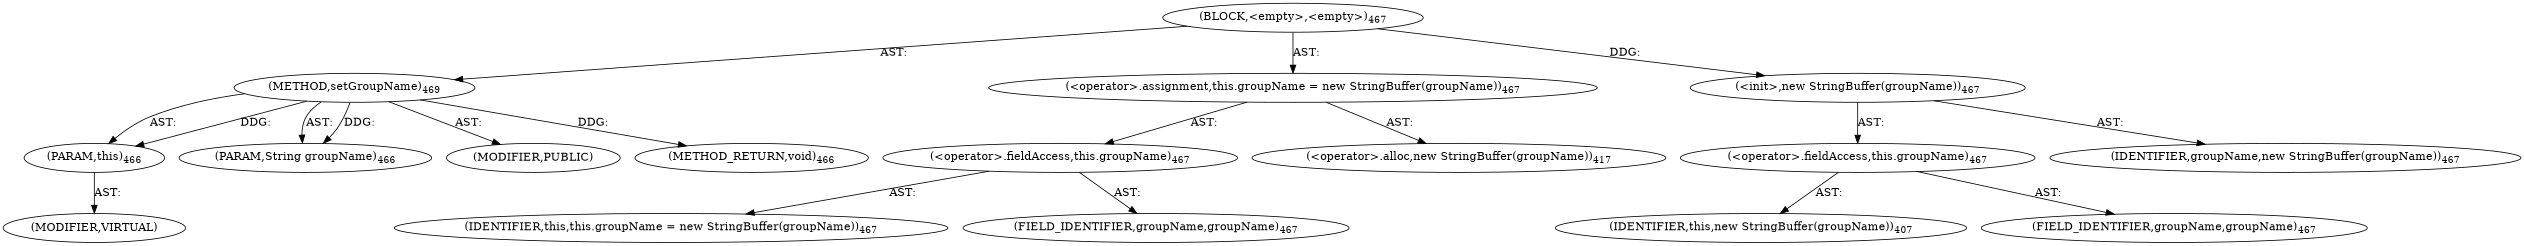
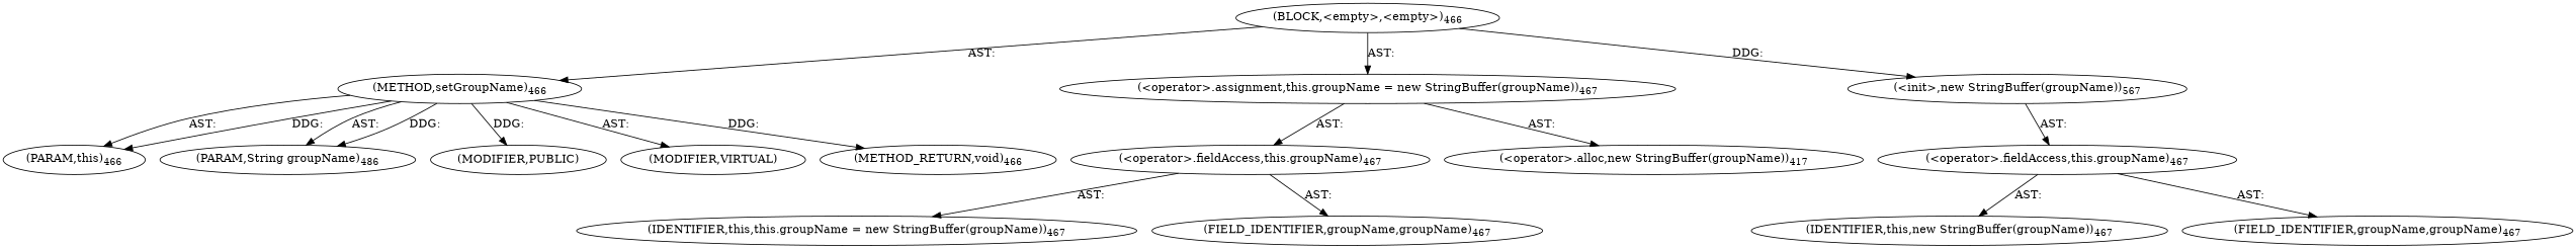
  digraph {
-   n1 [label=<(METHOD,setGroupName)<SUB>469</SUB>>]
+   n1 [label=<(METHOD,setGroupName)<SUB>466</SUB>>]
    n2 [label=<(PARAM,this)<SUB>466</SUB>>]
-   n3 [label=<(PARAM,String groupName)<SUB>466</SUB>>]
+   n3 [label=<(PARAM,String groupName)<SUB>486</SUB>>]
    n4 [label=<(MODIFIER,PUBLIC)>]
    n5 [label=<(MODIFIER,VIRTUAL)>]
    n6 [label=<(METHOD_RETURN,void)<SUB>466</SUB>>]
-   n7 [label=<(BLOCK,&lt;empty&gt;,&lt;empty&gt;)<SUB>467</SUB>>]
+   n7 [label=<(BLOCK,&lt;empty&gt;,&lt;empty&gt;)<SUB>466</SUB>>]
    n8 [label=<(&lt;operator&gt;.assignment,this.groupName = new StringBuffer(groupName))<SUB>467</SUB>>]
-   n9 [label=<(&lt;init&gt;,new StringBuffer(groupName))<SUB>467</SUB>>]
+   n9 [label=<(&lt;init&gt;,new StringBuffer(groupName))<SUB>567</SUB>>]
    n10 [label=<(&lt;operator&gt;.fieldAccess,this.groupName)<SUB>467</SUB>>]
    n11 [label=<(&lt;operator&gt;.alloc,new StringBuffer(groupName))<SUB>417</SUB>>]
    n12 [label=<(&lt;operator&gt;.fieldAccess,this.groupName)<SUB>467</SUB>>]
-   n13 [label=<(IDENTIFIER,groupName,new StringBuffer(groupName))<SUB>467</SUB>>]
    n14 [label=<(IDENTIFIER,this,this.groupName = new StringBuffer(groupName))<SUB>467</SUB>>]
    n15 [label=<(FIELD_IDENTIFIER,groupName,groupName)<SUB>467</SUB>>]
-   n16 [label=<(IDENTIFIER,this,new StringBuffer(groupName))<SUB>407</SUB>>]
+   n16 [label=<(IDENTIFIER,this,new StringBuffer(groupName))<SUB>467</SUB>>]
    n17 [label=<(FIELD_IDENTIFIER,groupName,groupName)<SUB>467</SUB>>]
    n1 -> n2 [label="AST: "]
    n1 -> n2 [label="DDG: "]
    n1 -> n3 [label="AST: "]
    n1 -> n3 [label="DDG: "]
-   n1 -> n4 [label="AST: "]
-   n2 -> n5 [label="AST: "]
+   n1 -> n4 [label="DDG: "]
+   n1 -> n5 [label="AST: "]
    n1 -> n6 [label="DDG: "]
    n7 -> n1 [label="AST: "]
    n7 -> n8 [label="AST: "]
    n7 -> n9 [label="DDG: "]
    n8 -> n10 [label="AST: "]
    n8 -> n11 [label="AST: "]
    n9 -> n12 [label="AST: "]
-   n9 -> n13 [label="AST: "]
    n10 -> n14 [label="AST: "]
    n10 -> n15 [label="AST: "]
    n12 -> n16 [label="AST: "]
    n12 -> n17 [label="AST: "]
  }
